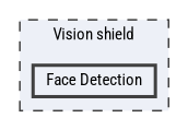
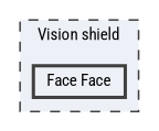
  digraph {
    compound=true
    rankdir=LR
    fontname="Roboto Condensed"
-   n1 [color=grey25 fillcolor="#edf0f7" fontname="Roboto Condensed" fontsize=10 height=0.2 label="Face Detection" shape=box style="filled,bold" width=0.4]
+   n1 [color=grey25 fillcolor="#edf0f7" fontname="Roboto Condensed" fontsize=10 height=0.2 label="Face Face" shape=box style="filled,bold" width=0.4]
    subgraph cluster_1 {
      bgcolor="#edf0f7"
      fontsize=10
      label="Vision shield"
      pencolor=grey25
      style="filled,dashed"
      n1
    }
  }
